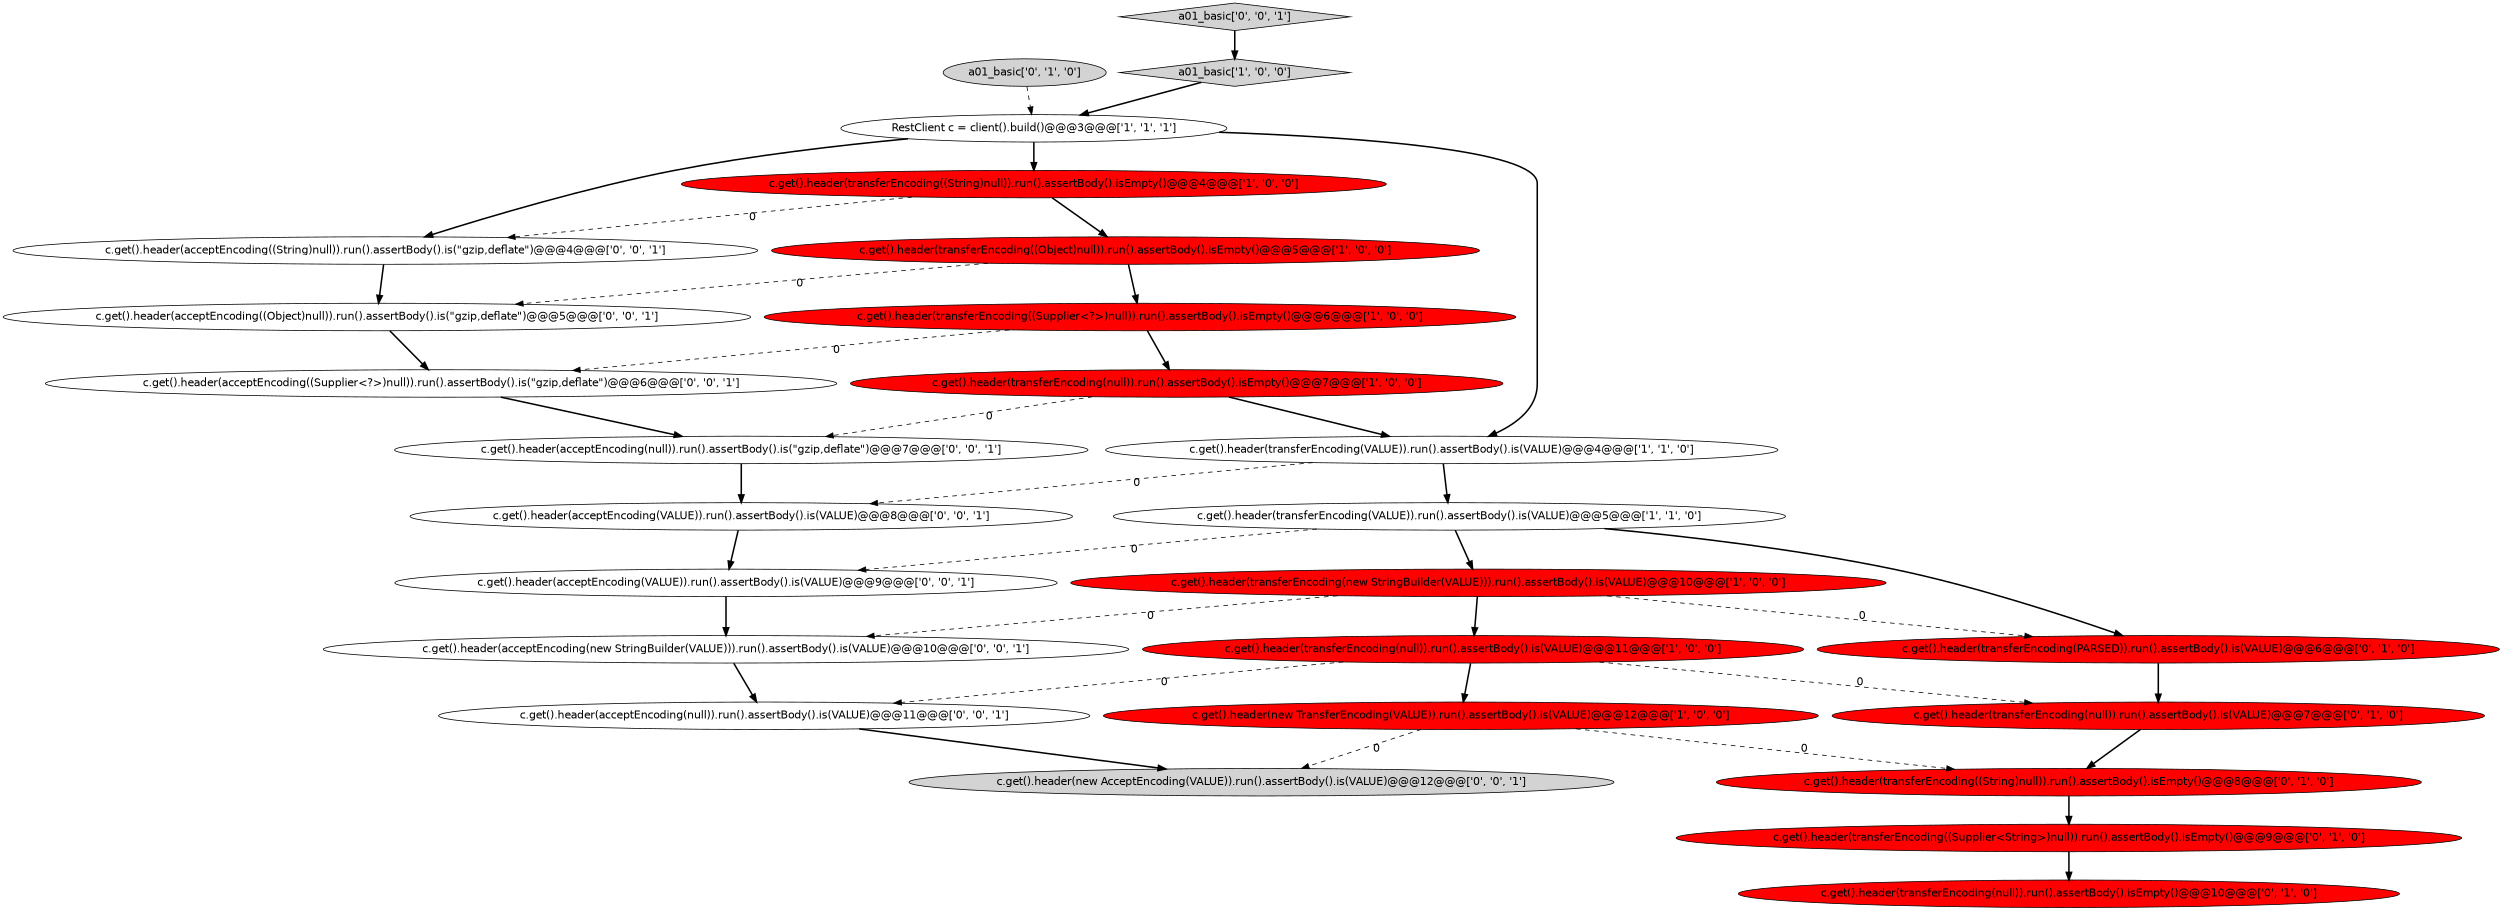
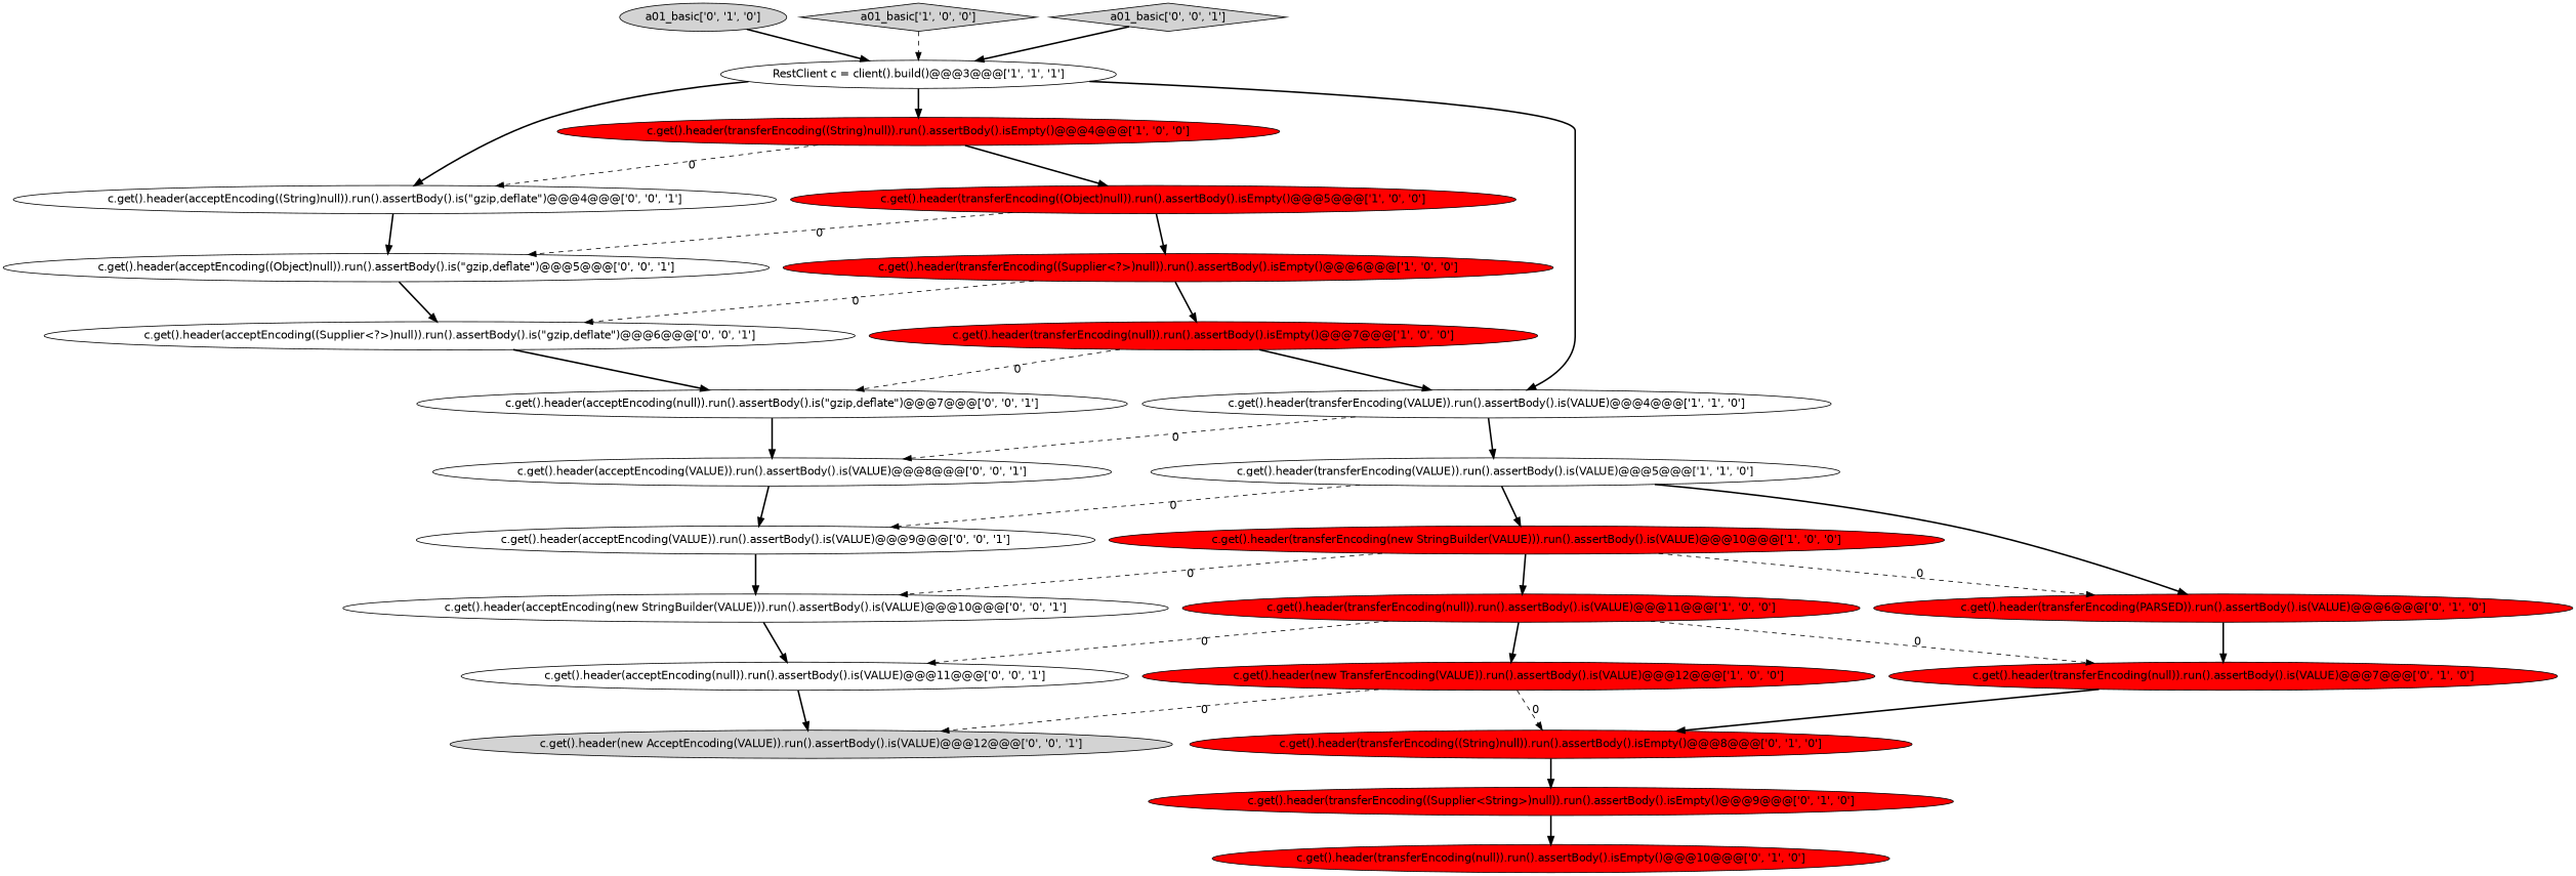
  digraph {
    fontname="DejaVu Sans"
    node [fillcolor=red fontname="DejaVu Sans" shape=ellipse style=filled]
    edge [fontname="DejaVu Sans" style=bold]
    n1 [label="c.get().header(transferEncoding((String)null)).run().assertBody().isEmpty()@@@8@@@['0', '1', '0']"]
    n2 [label="c.get().header(transferEncoding((Supplier<String>)null)).run().assertBody().isEmpty()@@@9@@@['0', '1', '0']"]
    n3 [label="c.get().header(transferEncoding(null)).run().assertBody().isEmpty()@@@10@@@['0', '1', '0']"]
    n4 [fillcolor=white label="c.get().header(acceptEncoding(null)).run().assertBody().is(\"gzip,deflate\")@@@7@@@['0', '0', '1']"]
    n5 [fillcolor=white label="c.get().header(acceptEncoding(VALUE)).run().assertBody().is(VALUE)@@@8@@@['0', '0', '1']"]
    n6 [fillcolor=white label="c.get().header(acceptEncoding(VALUE)).run().assertBody().is(VALUE)@@@9@@@['0', '0', '1']"]
    n7 [label="c.get().header(transferEncoding((String)null)).run().assertBody().isEmpty()@@@4@@@['1', '0', '0']"]
    n8 [fillcolor=white label="c.get().header(acceptEncoding((String)null)).run().assertBody().is(\"gzip,deflate\")@@@4@@@['0', '0', '1']"]
    n9 [label="c.get().header(transferEncoding((Object)null)).run().assertBody().isEmpty()@@@5@@@['1', '0', '0']"]
    n10 [fillcolor=white label="c.get().header(acceptEncoding((Object)null)).run().assertBody().is(\"gzip,deflate\")@@@5@@@['0', '0', '1']"]
    n11 [label="c.get().header(transferEncoding((Supplier<?>)null)).run().assertBody().isEmpty()@@@6@@@['1', '0', '0']"]
    n12 [fillcolor=white label="c.get().header(transferEncoding(VALUE)).run().assertBody().is(VALUE)@@@4@@@['1', '1', '0']"]
    n13 [fillcolor=white label="c.get().header(transferEncoding(VALUE)).run().assertBody().is(VALUE)@@@5@@@['1', '1', '0']"]
    n14 [label="c.get().header(transferEncoding(PARSED)).run().assertBody().is(VALUE)@@@6@@@['0', '1', '0']"]
    n15 [label="c.get().header(transferEncoding(new StringBuilder(VALUE))).run().assertBody().is(VALUE)@@@10@@@['1', '0', '0']"]
    n16 [fillcolor=white label="c.get().header(acceptEncoding((Supplier<?>)null)).run().assertBody().is(\"gzip,deflate\")@@@6@@@['0', '0', '1']"]
    n17 [fillcolor=white label="RestClient c = client().build()@@@3@@@['1', '1', '1']"]
    n18 [label="c.get().header(transferEncoding(null)).run().assertBody().is(VALUE)@@@11@@@['1', '0', '0']"]
    n19 [label="c.get().header(transferEncoding(null)).run().assertBody().is(VALUE)@@@7@@@['0', '1', '0']"]
    n20 [label="c.get().header(new TransferEncoding(VALUE)).run().assertBody().is(VALUE)@@@12@@@['1', '0', '0']"]
    n21 [fillcolor=white label="c.get().header(acceptEncoding(null)).run().assertBody().is(VALUE)@@@11@@@['0', '0', '1']"]
    n22 [fillcolor=lightgray label="c.get().header(new AcceptEncoding(VALUE)).run().assertBody().is(VALUE)@@@12@@@['0', '0', '1']"]
    n23 [fillcolor=white label="c.get().header(acceptEncoding(new StringBuilder(VALUE))).run().assertBody().is(VALUE)@@@10@@@['0', '0', '1']"]
    n24 [fillcolor=lightgray label="a01_basic['0', '1', '0']"]
    n25 [fillcolor=lightgray label="a01_basic['1', '0', '0']" shape=diamond]
    n26 [label="c.get().header(transferEncoding(null)).run().assertBody().isEmpty()@@@7@@@['1', '0', '0']"]
    n27 [fillcolor=lightgray label="a01_basic['0', '0', '1']" shape=diamond]
    n1 -> n2
    n2 -> n3
    n4 -> n5
    n5 -> n6
    n6 -> n23
    n7 -> n8 [label=0 style=dashed]
    n7 -> n9
    n8 -> n10
    n9 -> n10 [label=0 style=dashed]
    n9 -> n11
    n10 -> n16
    n11 -> n16 [label=0 style=dashed]
    n11 -> n26
    n12 -> n5 [label=0 style=dashed]
    n12 -> n13
    n13 -> n6 [label=0 style=dashed]
    n13 -> n14
    n13 -> n15
    n14 -> n19
    n15 -> n14 [label=0 style=dashed]
    n15 -> n18
    n15 -> n23 [label=0 style=dashed]
    n16 -> n4
    n17 -> n7
    n17 -> n8
    n17 -> n12
    n18 -> n19 [label=0 style=dashed]
    n18 -> n20
    n18 -> n21 [label=0 style=dashed]
    n19 -> n1
    n20 -> n1 [label=0 style=dashed]
    n20 -> n22 [label=0 style=dashed]
    n21 -> n22
    n23 -> n21
-   n24 -> n17 [style=dashed]
-   n25 -> n17
+   n24 -> n17
+   n25 -> n17 [style=dashed]
    n26 -> n4 [label=0 style=dashed]
    n26 -> n12
-   n27 -> n25
+   n27 -> n17
  }
